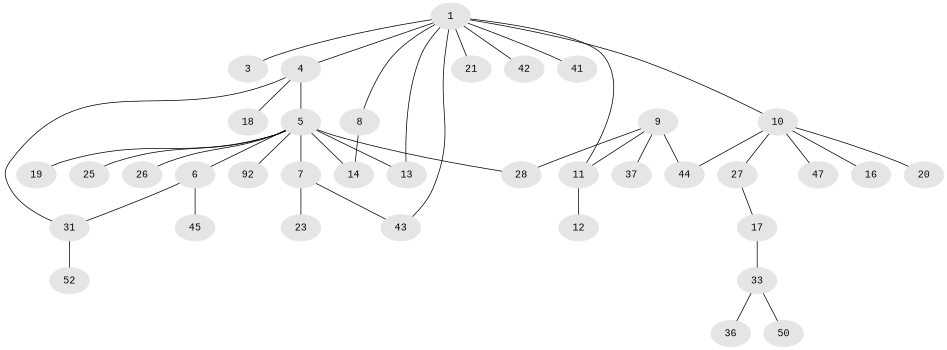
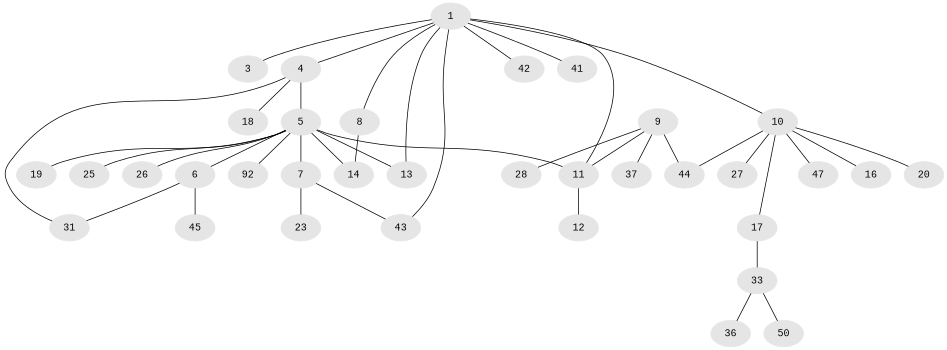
  graph {
    fontname="Liberation Mono"
    node [color=gray90 fontname="Liberation Mono" style=filled]
    edge [fontname="Liberation Mono"]
    1 [super="+2"]
    3
    4 [super="+34"]
    8 [super="+22"]
    10 [super="+15"]
    11 [super="+39"]
-   21
    n8 [label=42]
    41
    43 [super="+51"]
    13
    5 [super="+24"]
    18
    31 [super="+48"]
    6 [super="+35"]
    7 [super="+42"]
    14 [super="+29"]
    19 [super="+49"]
    25
    26
    n21 [label=92]
    44
    16
    17
    20
    27
    47
    12 [super="+46"]
-   52
    45
    23
    9 [super="+30"]
    28
    37
    33 [super="+53"]
    36
    50
    1 -- 3
    1 -- 4
    1 -- 8
    1 -- 10
    1 -- 11
-   1 -- 21
    1 -- n8
    1 -- 41
    1 -- 43
    1 -- 13
    4 -- 5
    4 -- 18
    4 -- 31
    8 -- 14
    10 -- 44
    10 -- 16
-   27 -- 17
+   10 -- 17
    10 -- 20
    10 -- 27
    10 -- 47
    11 -- 12
-   5 -- 28
+   5 -- 11
    5 -- 13
    5 -- 6
    5 -- 7
    5 -- 14
    5 -- 19
    5 -- 25
    5 -- 26
    5 -- n21
-   31 -- 52
    6 -- 31
    6 -- 45
    7 -- 43
    7 -- 23
    17 -- 33
    9 -- 11
    9 -- 44
    9 -- 28
    9 -- 37
    33 -- 36
    33 -- 50
  }
